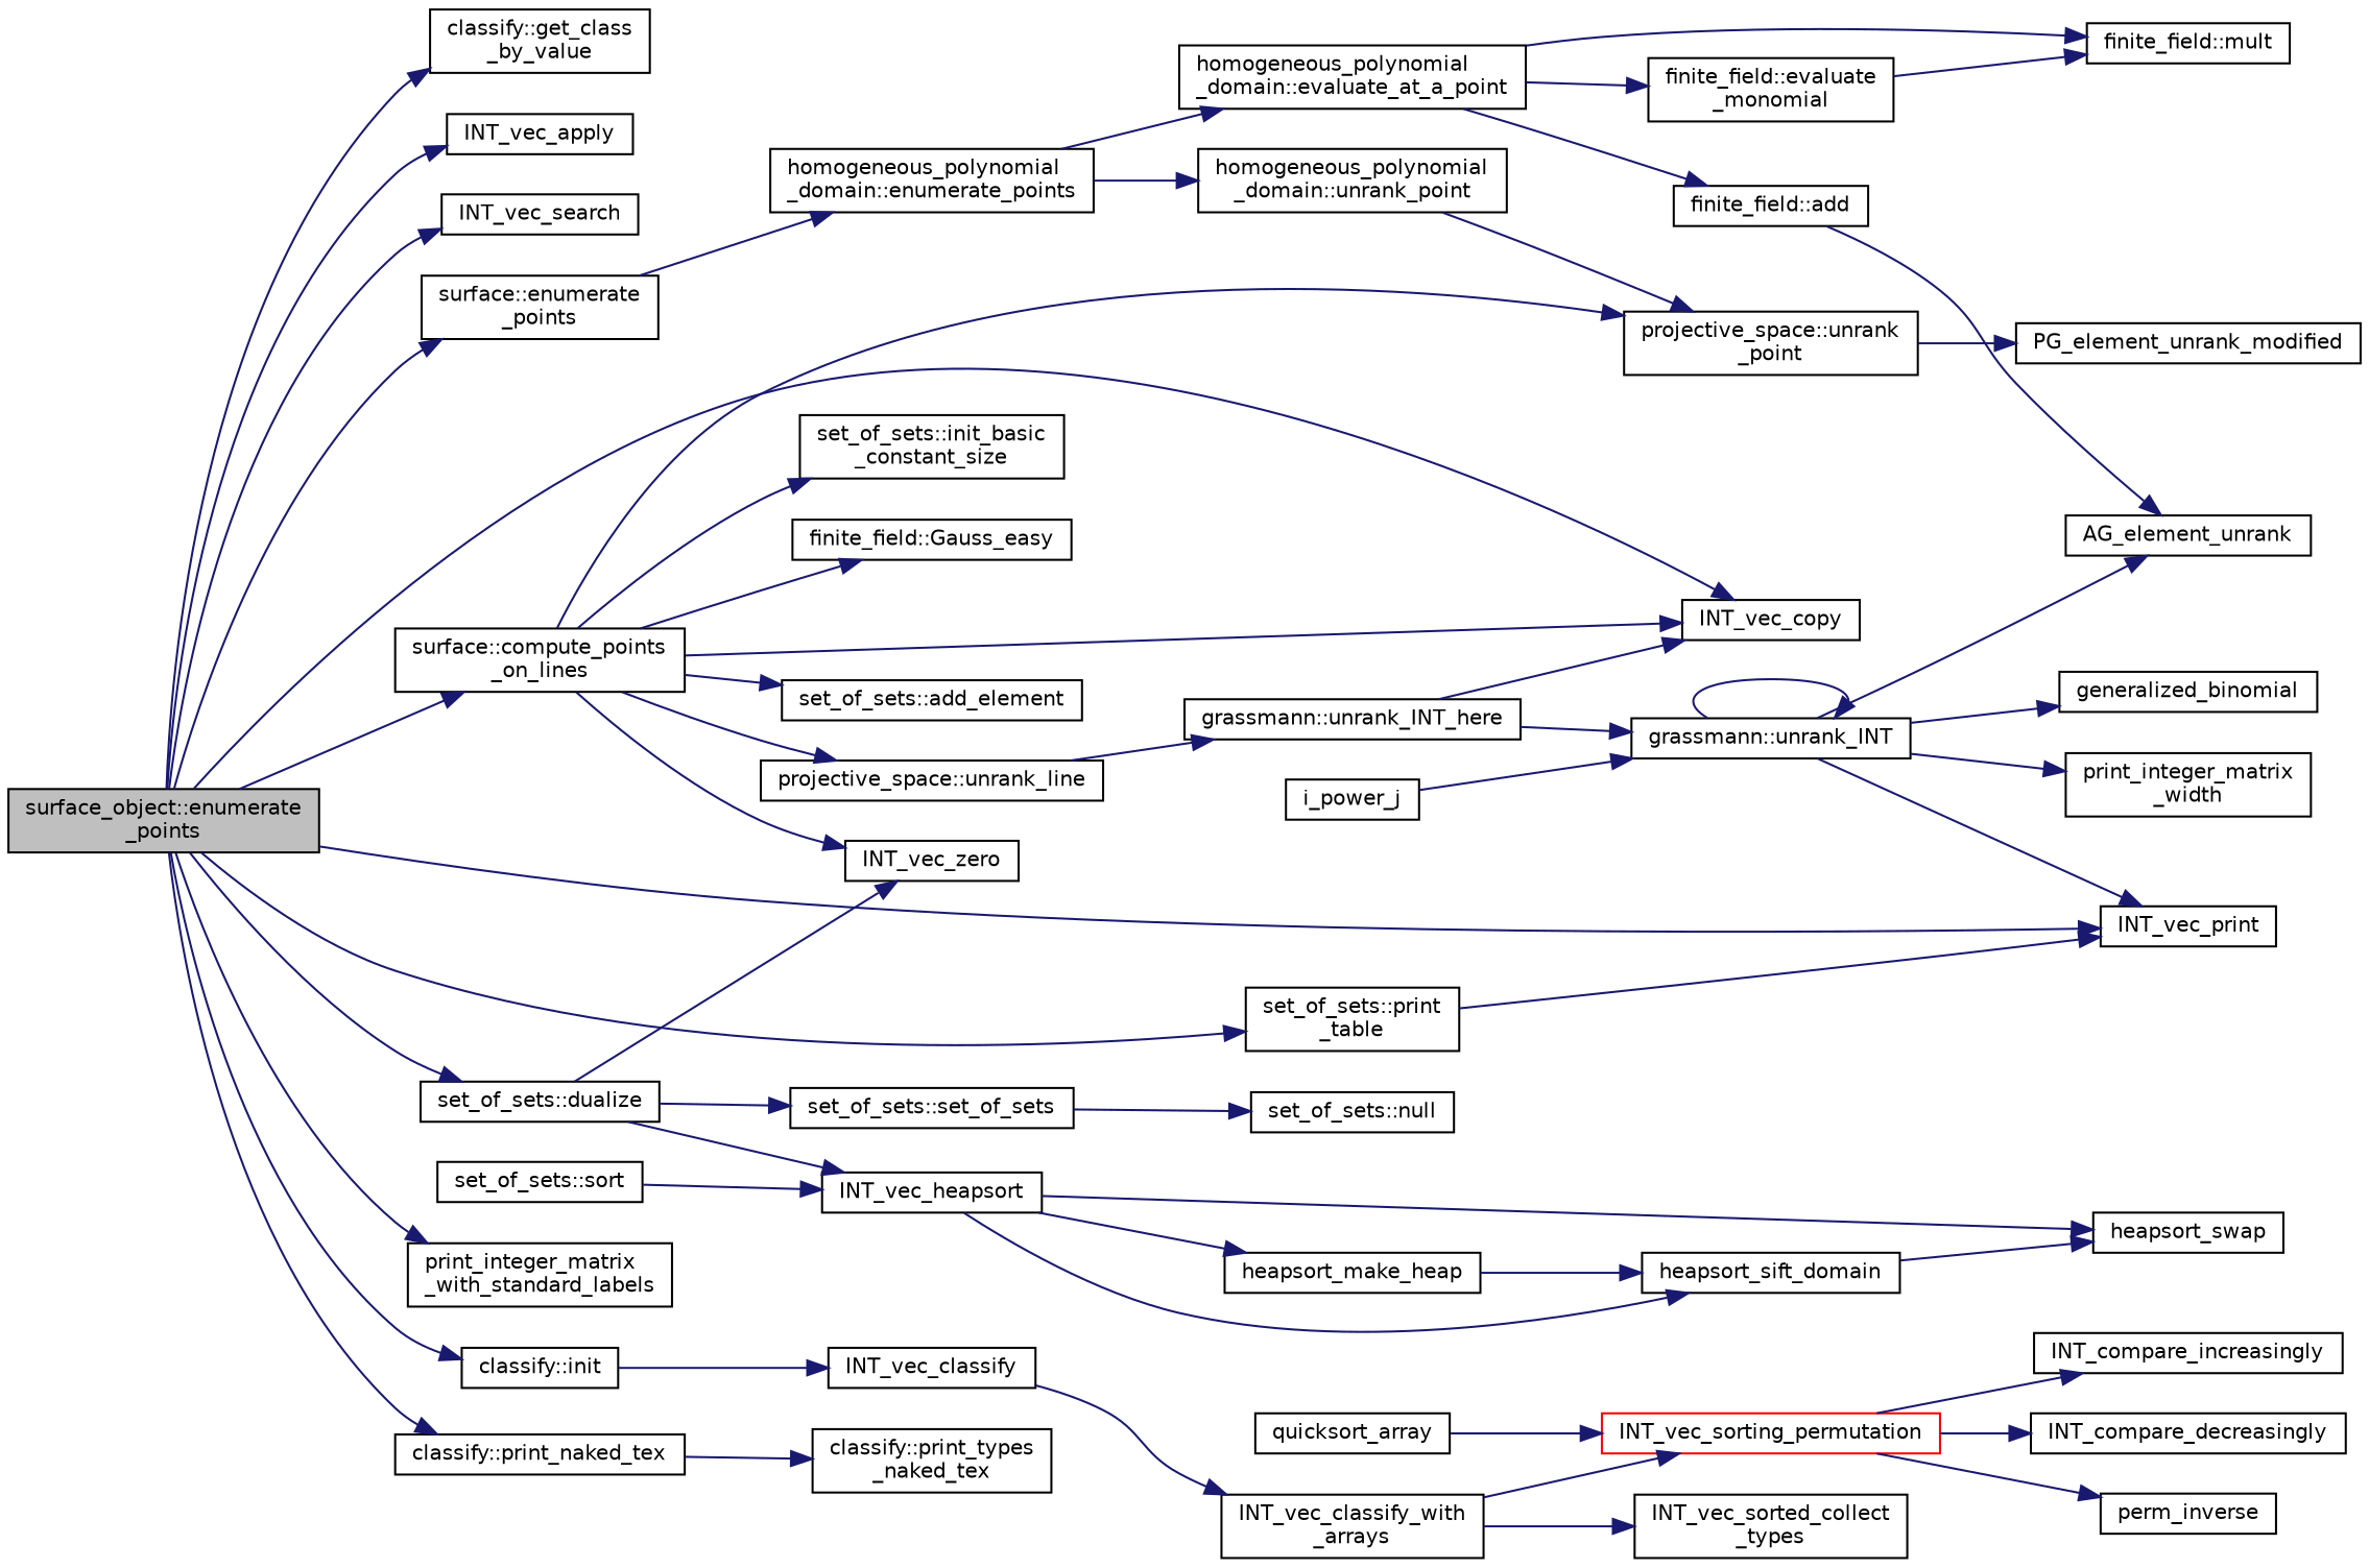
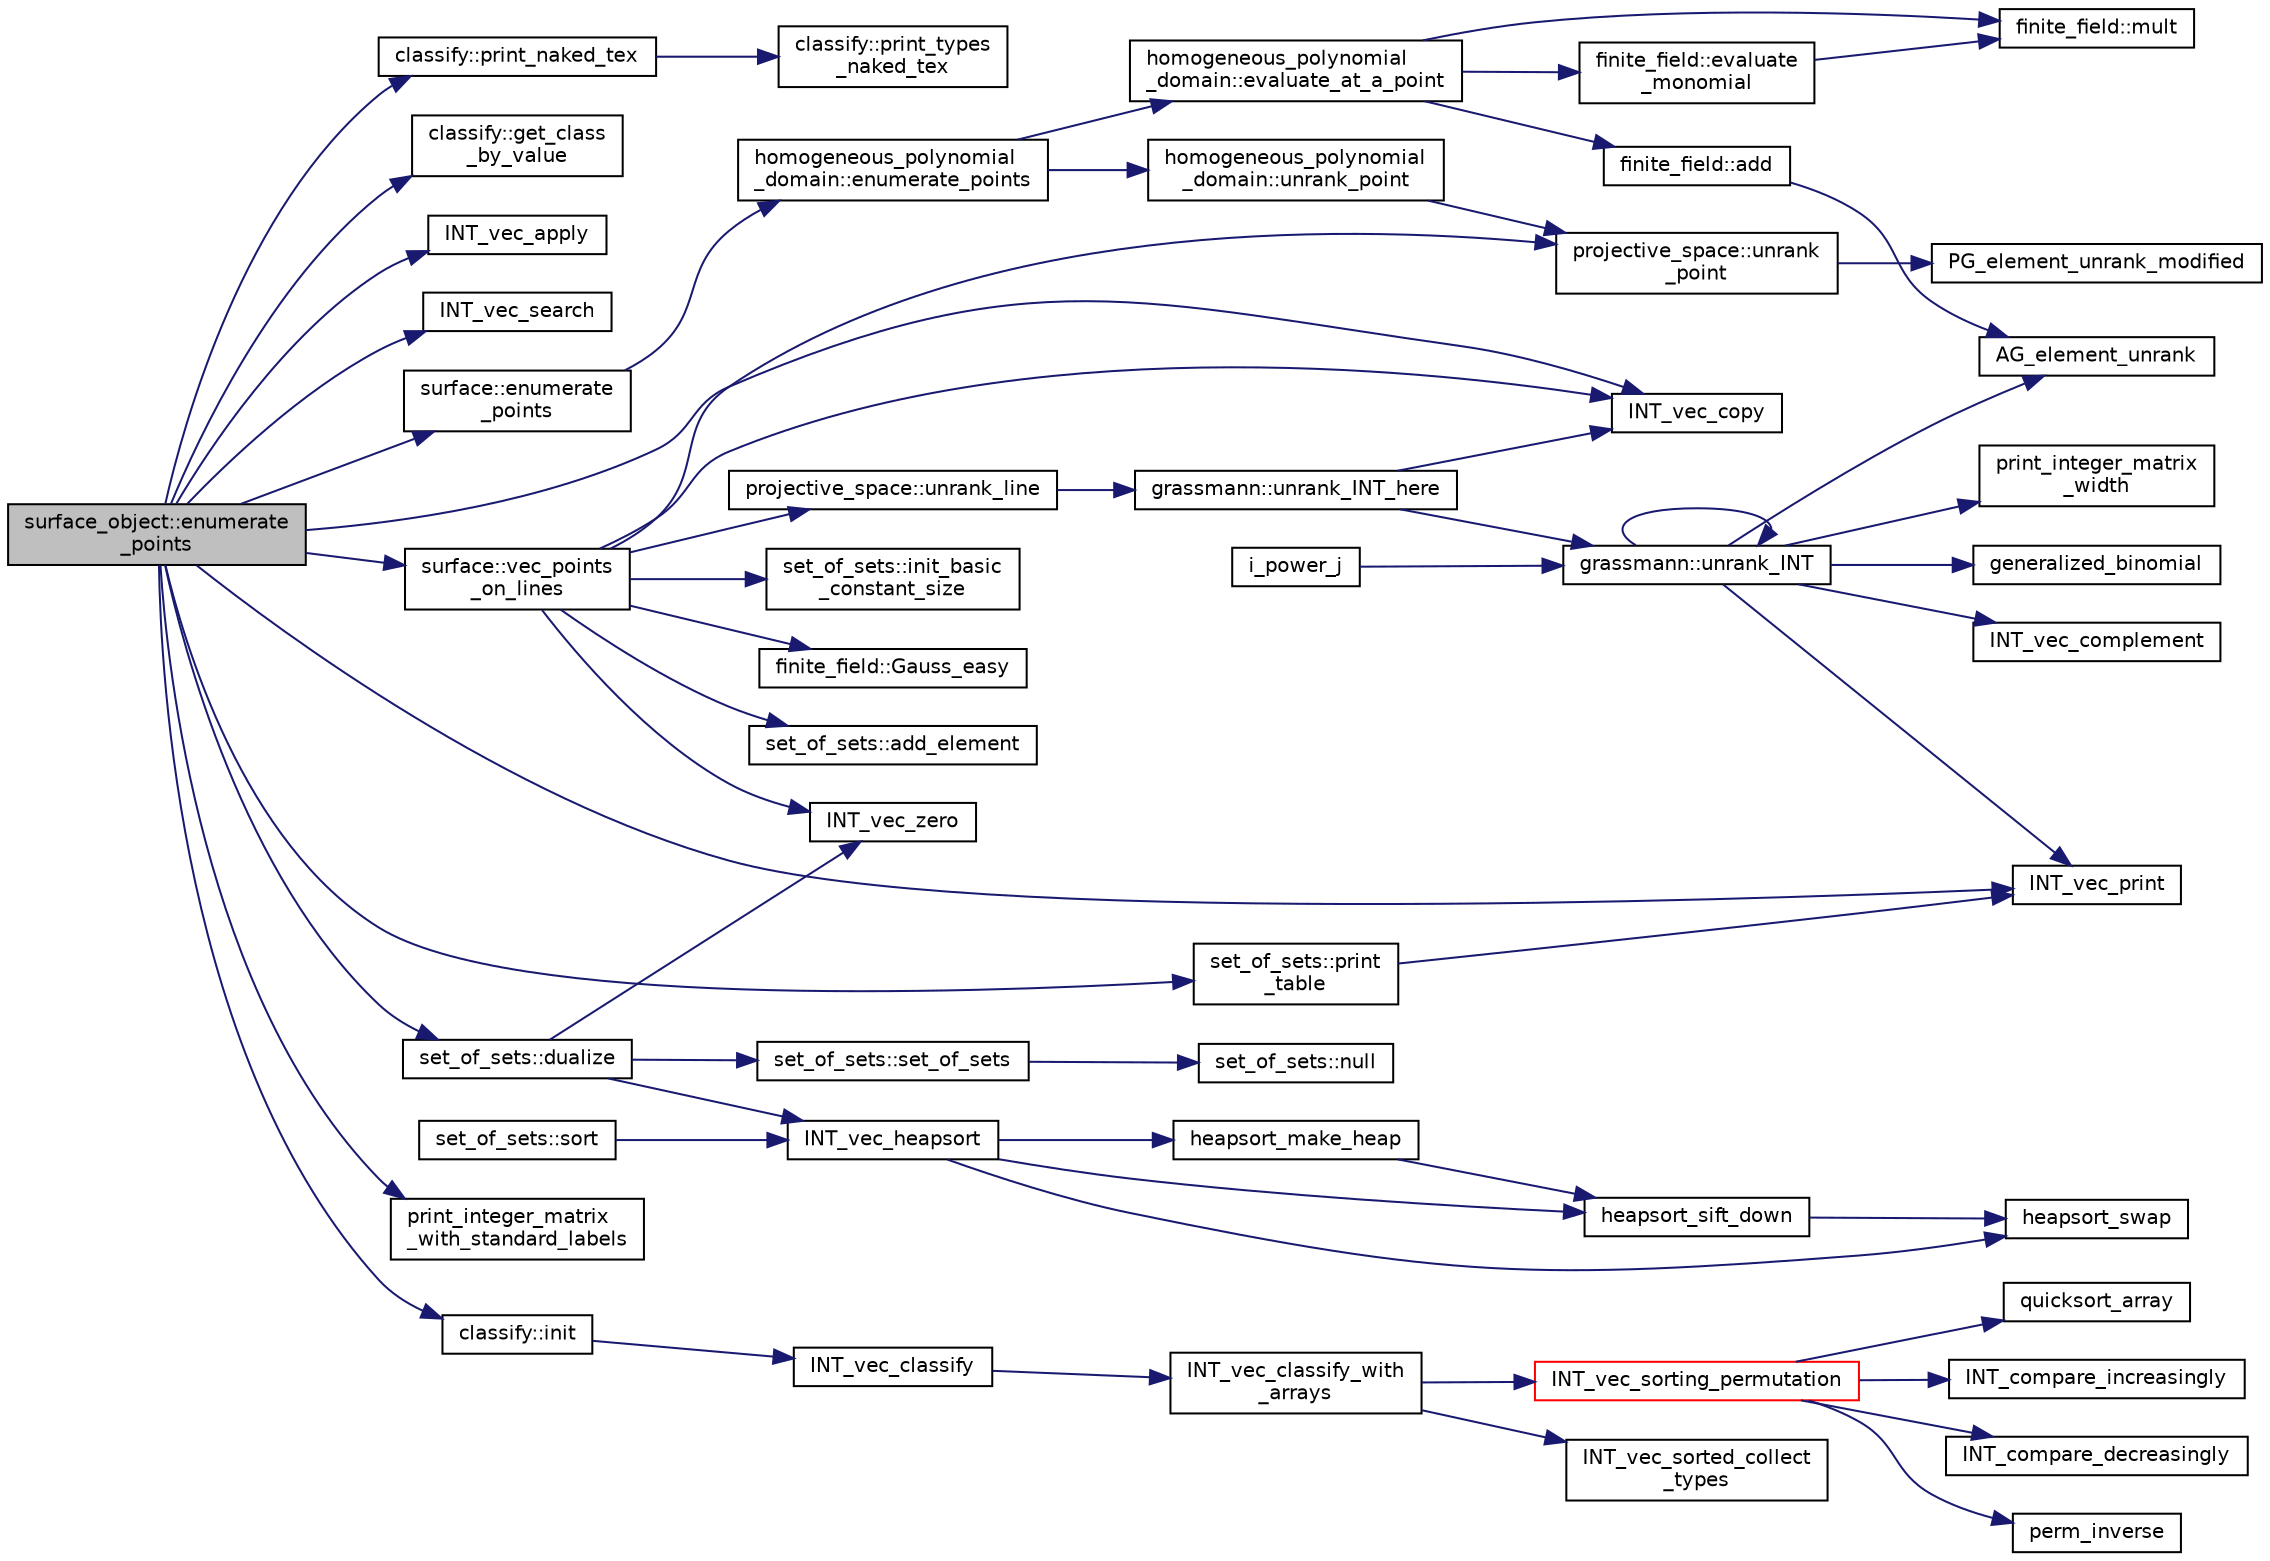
  digraph {
    rankdir=LR
    node [color=black fillcolor=white fontname=Helvetica fontsize=10 shape=record style=filled]
    edge [color=midnightblue fontname=Helvetica fontsize=10 labelfontname=Helvetica labelfontsize=10 style=solid]
    n1 [fillcolor=grey75 fontcolor=black height=0.2 label="surface_object::enumerate\l_points" width=0.4]
    n2 [height=0.2 label="surface::enumerate\l_points" width=0.4]
    n3 [height=0.2 label="print_integer_matrix\l_with_standard_labels" width=0.4]
-   n4 [height=0.2 label="surface::compute_points\l_on_lines" width=0.4]
+   n4 [height=0.2 label="surface::vec_points\l_on_lines" width=0.4]
    n5 [height=0.2 label=INT_vec_print width=0.4]
    n6 [height=0.2 label=INT_vec_copy width=0.4]
    n7 [height=0.2 label="set_of_sets::print\l_table" width=0.4]
    n8 [height=0.2 label="classify::init" width=0.4]
    n9 [height=0.2 label="classify::print_naked_tex" width=0.4]
    n10 [height=0.2 label="set_of_sets::dualize" width=0.4]
    n11 [height=0.2 label="classify::get_class\l_by_value" width=0.4]
    n12 [height=0.2 label=INT_vec_apply width=0.4]
    n13 [height=0.2 label=INT_vec_search width=0.4]
    n14 [height=0.2 label="homogeneous_polynomial\l_domain::enumerate_points" width=0.4]
    n15 [height=0.2 label=INT_vec_heapsort width=0.4]
    n16 [height=0.2 label=heapsort_make_heap width=0.4]
-   n17 [height=0.2 label=heapsort_sift_domain width=0.4]
+   n17 [height=0.2 label=heapsort_sift_down width=0.4]
    n18 [height=0.2 label=heapsort_swap width=0.4]
    n19 [height=0.2 label="projective_space::unrank\l_point" width=0.4]
    n20 [height=0.2 label="set_of_sets::init_basic\l_constant_size" width=0.4]
    n21 [height=0.2 label=INT_vec_zero width=0.4]
    n22 [height=0.2 label="projective_space::unrank_line" width=0.4]
    n23 [height=0.2 label="finite_field::Gauss_easy" width=0.4]
    n24 [height=0.2 label="set_of_sets::add_element" width=0.4]
    n25 [height=0.2 label="set_of_sets::sort" width=0.4]
    n26 [height=0.2 label=INT_vec_classify width=0.4]
    n27 [height=0.2 label="classify::print_types\l_naked_tex" width=0.4]
    n28 [height=0.2 label="set_of_sets::set_of_sets" width=0.4]
    n29 [height=0.2 label="homogeneous_polynomial\l_domain::unrank_point" width=0.4]
    n30 [height=0.2 label="homogeneous_polynomial\l_domain::evaluate_at_a_point" width=0.4]
    n31 [height=0.2 label="finite_field::evaluate\l_monomial" width=0.4]
    n32 [height=0.2 label="finite_field::mult" width=0.4]
    n33 [height=0.2 label="finite_field::add" width=0.4]
    n34 [height=0.2 label=PG_element_unrank_modified width=0.4]
    n35 [height=0.2 label=AG_element_unrank width=0.4]
    n36 [height=0.2 label="grassmann::unrank_INT_here" width=0.4]
    n37 [height=0.2 label="grassmann::unrank_INT" width=0.4]
    n38 [height=0.2 label=generalized_binomial width=0.4]
+   n39 [height=0.2 label=INT_vec_complement width=0.4]
    n40 [height=0.2 label="print_integer_matrix\l_width" width=0.4]
    n41 [height=0.2 label=i_power_j width=0.4]
    n42 [height=0.2 label="INT_vec_classify_with\l_arrays" width=0.4]
    n43 [color=red height=0.2 label=INT_vec_sorting_permutation width=0.4]
    n44 [height=0.2 label="INT_vec_sorted_collect\l_types" width=0.4]
    n45 [height=0.2 label=quicksort_array width=0.4]
    n46 [height=0.2 label=INT_compare_increasingly width=0.4]
    n47 [height=0.2 label=INT_compare_decreasingly width=0.4]
    n48 [height=0.2 label=perm_inverse width=0.4]
    n49 [height=0.2 label="set_of_sets::null" width=0.4]
    n1 -> n2
    n1 -> n3
    n1 -> n4
    n1 -> n5
    n1 -> n6
    n1 -> n7
    n1 -> n8
    n1 -> n9
    n1 -> n10
    n1 -> n11
    n1 -> n12
    n1 -> n13
    n2 -> n14
    n4 -> n6
    n4 -> n19
    n4 -> n20
    n4 -> n21
    n4 -> n22
    n4 -> n23
    n4 -> n24
    n7 -> n5
    n8 -> n26
    n9 -> n27
    n10 -> n15
    n10 -> n21
    n10 -> n28
    n14 -> n29
    n14 -> n30
    n15 -> n16
    n15 -> n17
    n15 -> n18
    n16 -> n17
    n17 -> n18
    n19 -> n34
    n22 -> n36
    n25 -> n15
    n26 -> n42
    n28 -> n49
    n29 -> n19
    n30 -> n31
    n30 -> n32
    n30 -> n33
    n31 -> n32
    n33 -> n35
    n36 -> n6
    n36 -> n37
    n37 -> n5
    n37 -> n35
    n37 -> n37
    n37 -> n38
+   n37 -> n39
    n37 -> n40
    n41 -> n37
    n42 -> n43
    n42 -> n44
-   n45 -> n43
+   n43 -> n45
    n43 -> n46
    n43 -> n47
    n43 -> n48
  }
